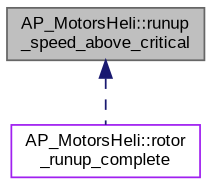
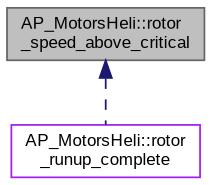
  digraph {
    rankdir=TB
    fontname="Liberation Sans"
    node [fontname="Liberation Sans" fontsize=10 shape=record style=filled]
-   n1 [color=gray40 fillcolor=grey75 fontcolor=black height=0.2 label="AP_MotorsHeli::runup\l_speed_above_critical" width=0.4]
+   n1 [color=gray40 fillcolor=grey75 fontcolor=black height=0.2 label="AP_MotorsHeli::rotor\l_speed_above_critical" width=0.4]
    n2 [color=purple fillcolor=white height=0.2 label="AP_MotorsHeli::rotor\l_runup_complete" width=0.4]
    n1 -> n2 [color=midnightblue dir=back fontname="Liberation Sans" fontsize=10 labelfontname=Helvetica labelfontsize=10 style=dashed]
  }
